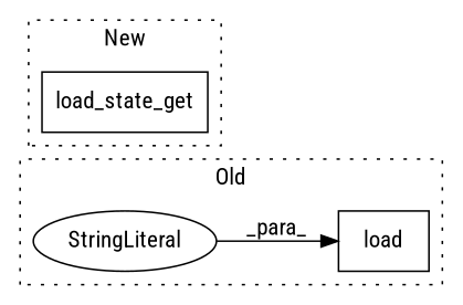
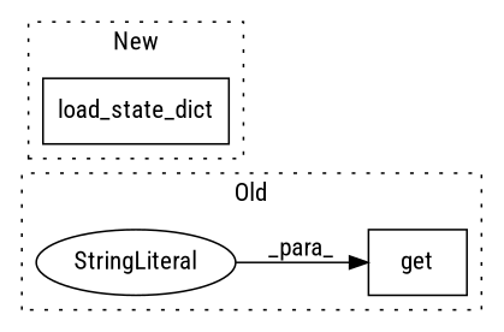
  digraph {
    rankdir=LR
    fontname="Roboto Condensed"
    node [a=32 shape=box fontname="Roboto Condensed"]
-   n1 [l="4,1" label=load s="2731,2752"]
+   n1 [l="4,1" label=get s="2731,2752"]
    n2 [a=45 l=12 label=StringLiteral s=2735 shape=ellipse]
-   n3 [l="16,1" label=load_state_get s="2838,2910"]
+   n3 [l="16,1" label=load_state_dict s="2838,2910"]
    subgraph cluster_1 {
      label=Old
      style=dotted
      n1
      n2
    }
    subgraph cluster_2 {
      label=New
      style=dotted
      n3
    }
    n2 -> n1 [label=_para_ fontname="Roboto Condensed"]
  }
